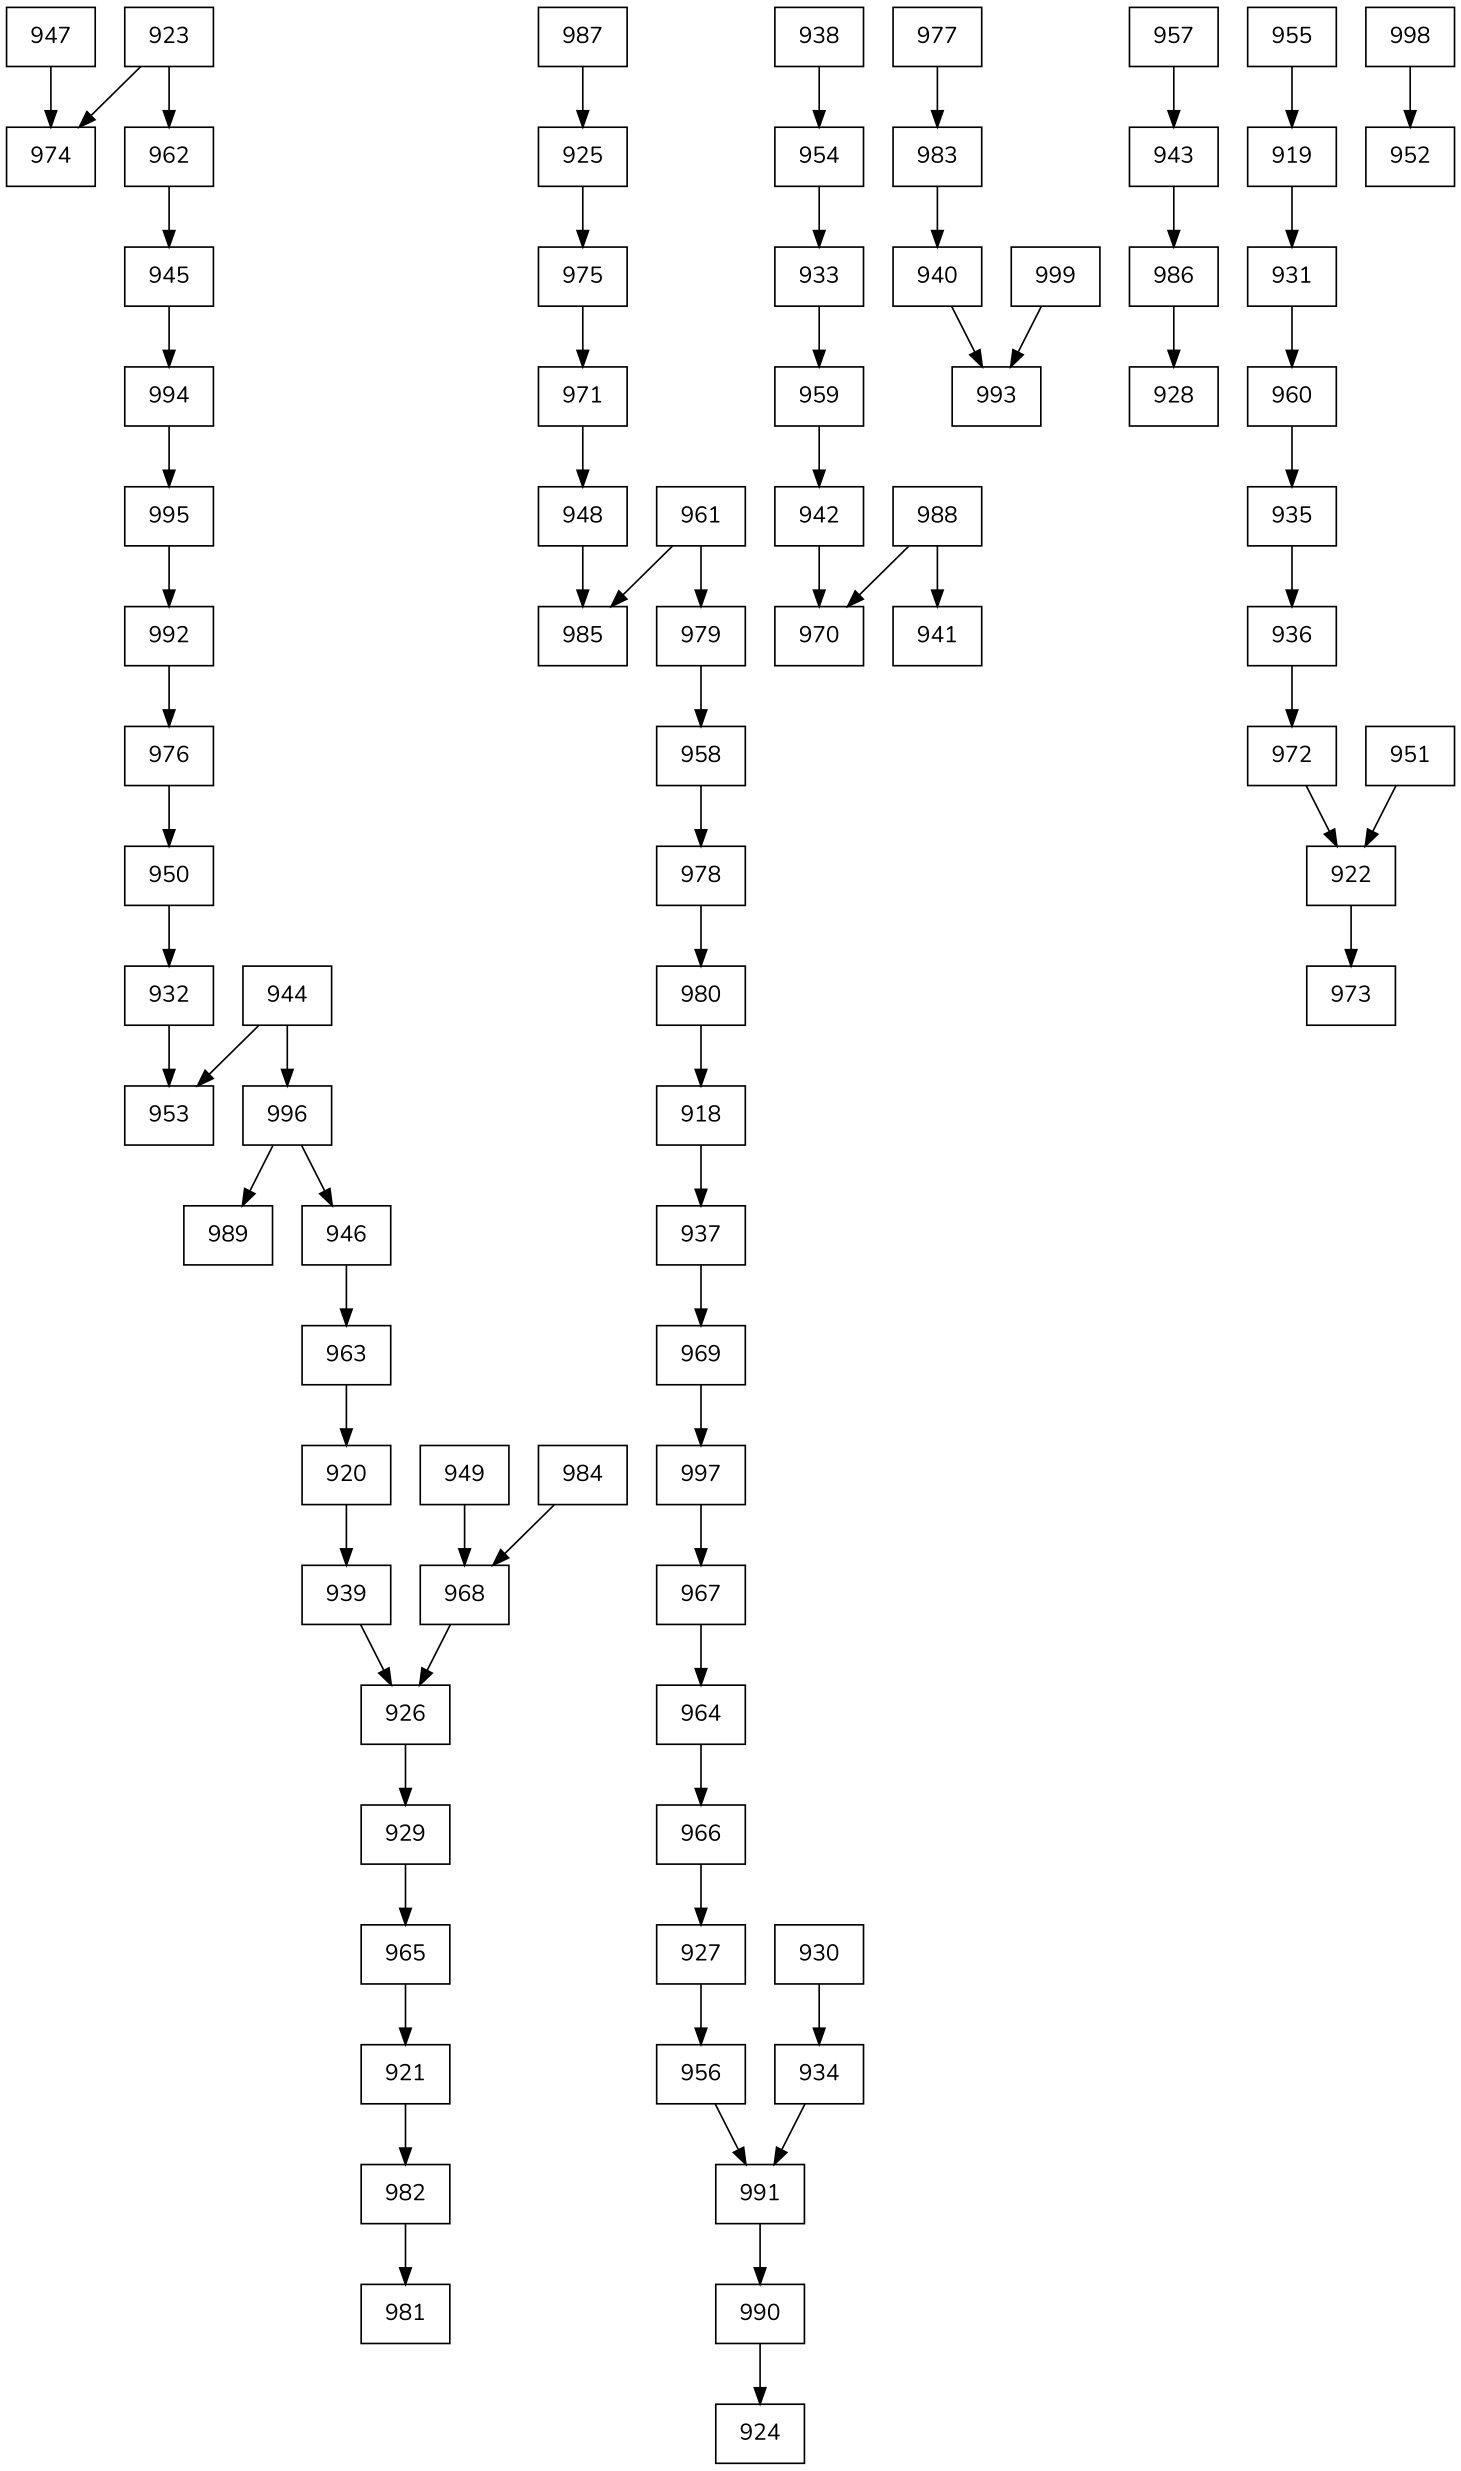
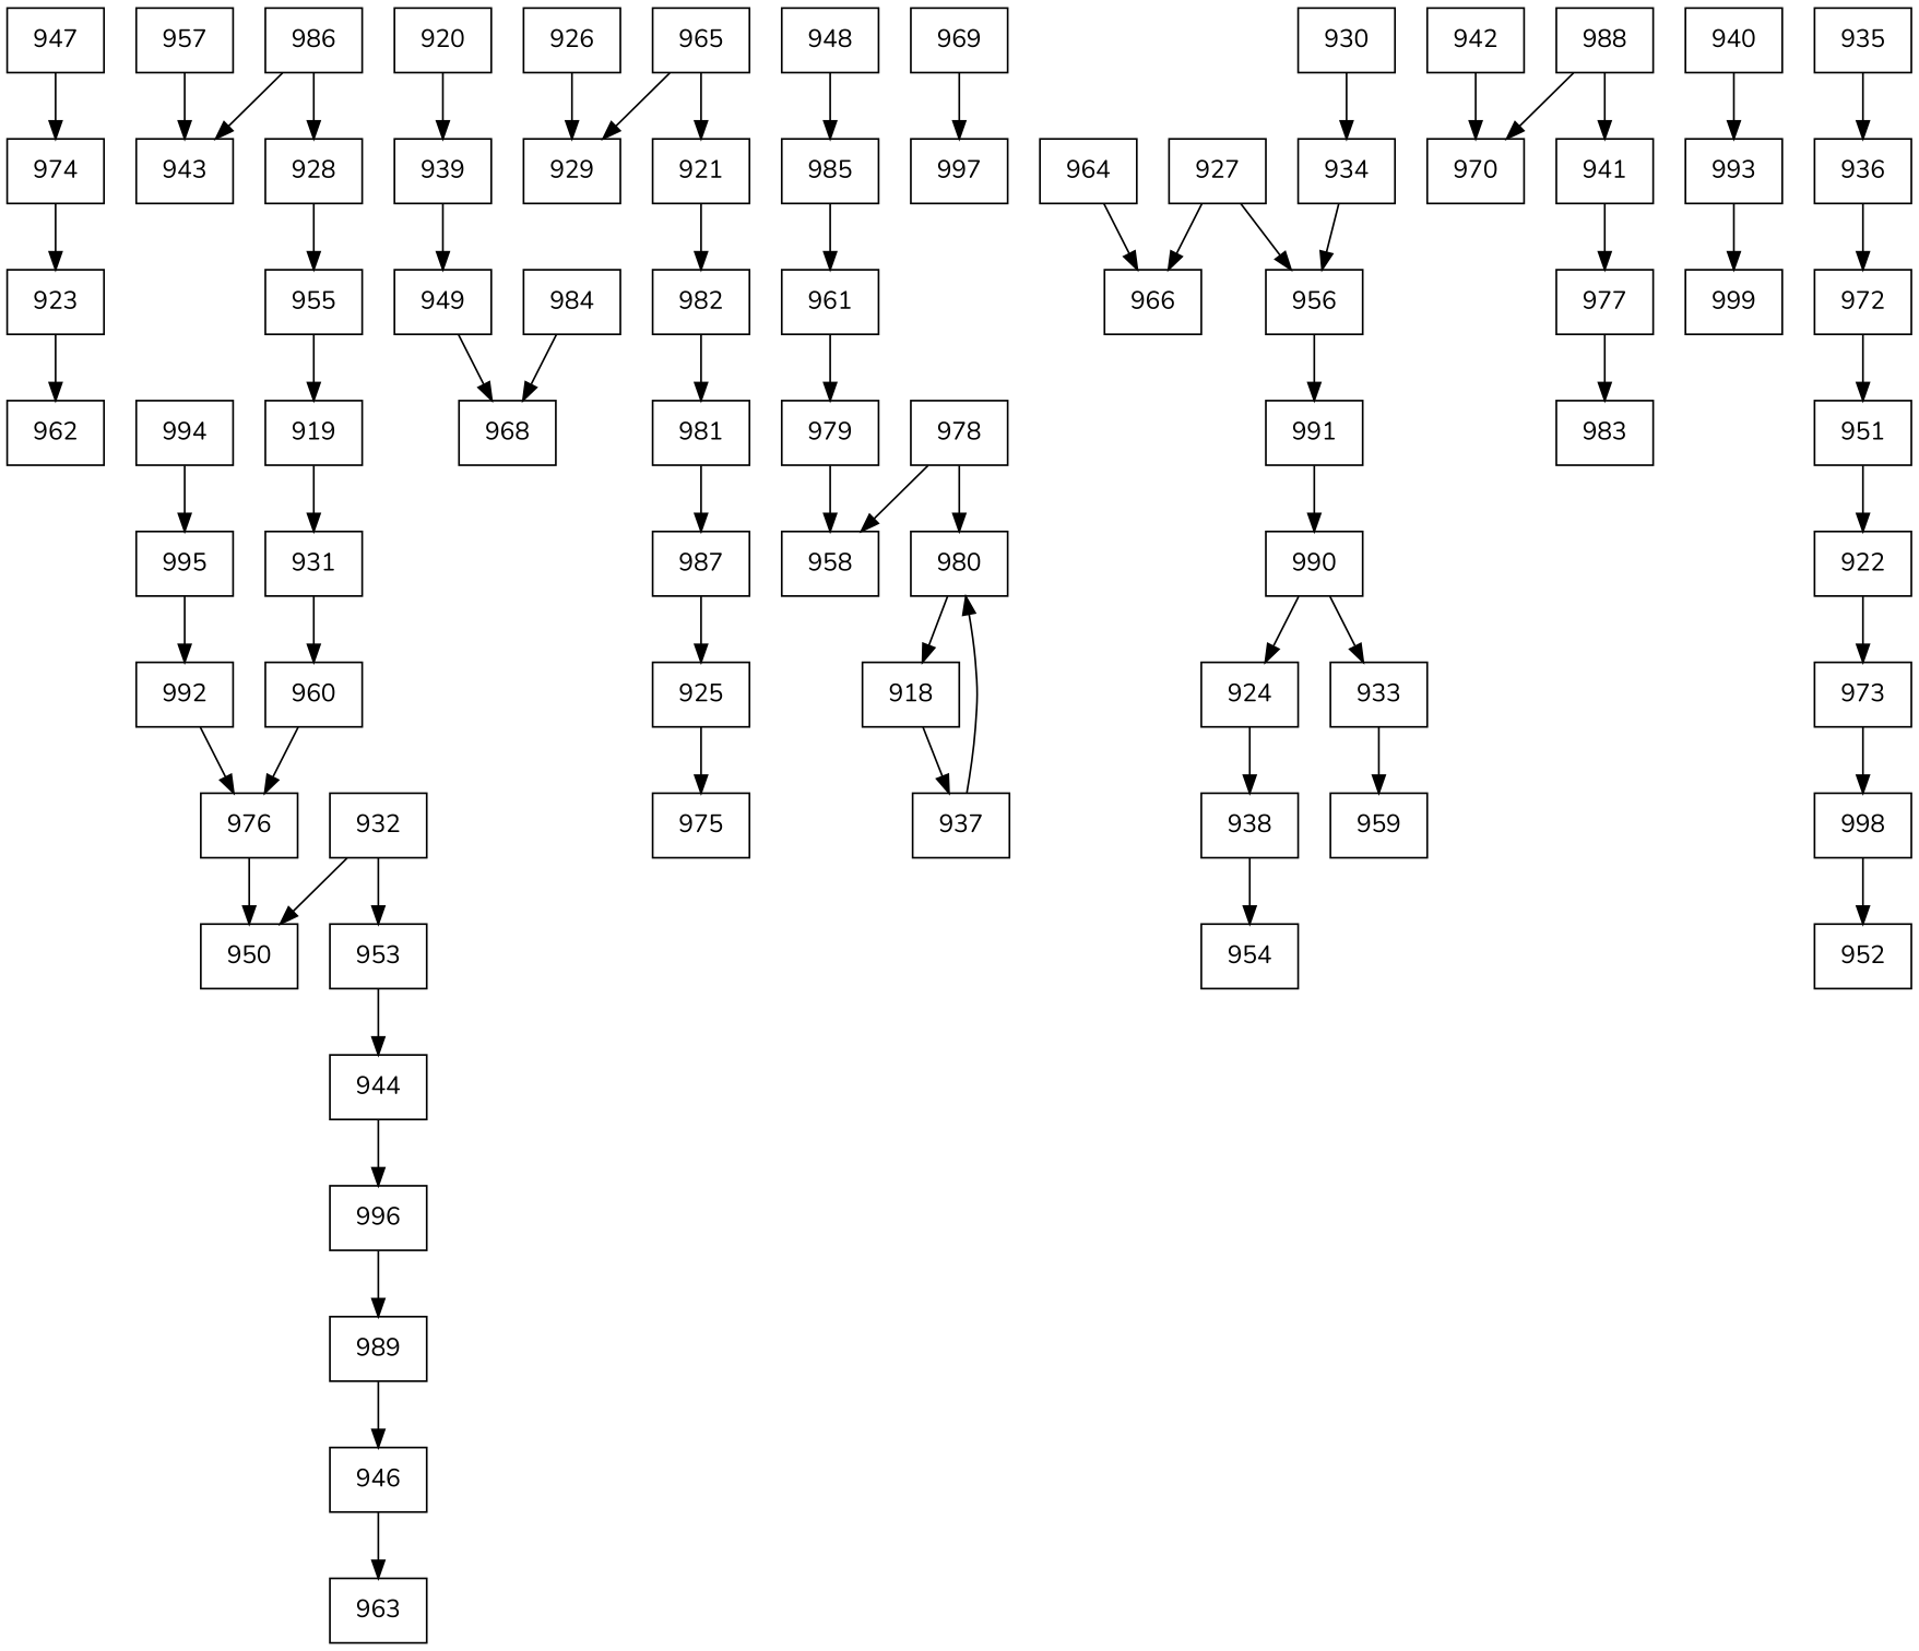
  digraph {
    fontname=Nunito
    node [fontname=Nunito shape=record]
    edge [fontname=Nunito]
    n1 [label="{947}"]
    n2 [label="{974}"]
    n3 [label="{923}"]
    n4 [label="{962}"]
-   n5 [label="{945}"]
    n6 [label="{994}"]
    n7 [label="{995}"]
    n8 [label="{992}"]
    n9 [label="{976}"]
    n10 [label="{950}"]
    n11 [label="{932}"]
    n12 [label="{953}"]
    n13 [label="{944}"]
    n14 [label="{996}"]
    n15 [label="{989}"]
    n16 [label="{946}"]
    n17 [label="{963}"]
    n18 [label="{920}"]
    n19 [label="{939}"]
    n20 [label="{949}"]
    n21 [label="{968}"]
    n22 [label="{984}"]
    n23 [label="{926}"]
    n24 [label="{929}"]
    n25 [label="{965}"]
    n26 [label="{921}"]
    n27 [label="{982}"]
    n28 [label="{981}"]
    n29 [label="{987}"]
    n30 [label="{925}"]
    n31 [label="{975}"]
-   n32 [label="{971}"]
    n33 [label="{948}"]
    n34 [label="{985}"]
    n35 [label="{961}"]
    n36 [label="{979}"]
    n37 [label="{958}"]
    n38 [label="{978}"]
    n39 [label="{980}"]
    n40 [label="{918}"]
    n41 [label="{937}"]
    n42 [label="{969}"]
    n43 [label="{997}"]
-   n44 [label="{967}"]
    n45 [label="{964}"]
    n46 [label="{966}"]
    n47 [label="{927}"]
    n48 [label="{956}"]
    n49 [label="{991}"]
    n50 [label="{930}"]
    n51 [label="{934}"]
    n52 [label="{990}"]
    n53 [label="{924}"]
    n54 [label="{938}"]
    n55 [label="{954}"]
    n56 [label="{933}"]
    n57 [label="{959}"]
    n58 [label="{942}"]
    n59 [label="{970}"]
    n60 [label="{988}"]
    n61 [label="{941}"]
    n62 [label="{977}"]
    n63 [label="{983}"]
    n64 [label="{940}"]
    n65 [label="{993}"]
    n66 [label="{999}"]
    n67 [label="{957}"]
    n68 [label="{943}"]
    n69 [label="{986}"]
    n70 [label="{928}"]
    n71 [label="{955}"]
    n72 [label="{919}"]
    n73 [label="{931}"]
    n74 [label="{960}"]
    n75 [label="{935}"]
    n76 [label="{936}"]
    n77 [label="{972}"]
    n78 [label="{951}"]
    n79 [label="{922}"]
    n80 [label="{973}"]
    n81 [label="{998}"]
    n82 [label="{952}"]
    n1 -> n2
-   n3 -> n2
+   n2 -> n3
    n3 -> n4
-   n4 -> n5
-   n5 -> n6
    n6 -> n7
    n7 -> n8
    n8 -> n9
    n9 -> n10
-   n10 -> n11
+   n11 -> n10
    n11 -> n12
-   n13 -> n12
+   n12 -> n13
    n13 -> n14
    n14 -> n15
-   n14 -> n16
+   n15 -> n16
    n16 -> n17
-   n17 -> n18
    n18 -> n19
-   n19 -> n23
+   n19 -> n20
    n20 -> n21
-   n21 -> n23
    n22 -> n21
    n23 -> n24
-   n24 -> n25
+   n25 -> n24
    n25 -> n26
    n26 -> n27
    n27 -> n28
+   n28 -> n29
    n29 -> n30
    n30 -> n31
-   n31 -> n32
-   n32 -> n33
    n33 -> n34
-   n35 -> n34
+   n34 -> n35
    n35 -> n36
    n36 -> n37
-   n37 -> n38
+   n38 -> n37
    n38 -> n39
    n39 -> n40
    n40 -> n41
-   n41 -> n42
+   n41 -> n39
    n42 -> n43
-   n43 -> n44
-   n44 -> n45
    n45 -> n46
-   n46 -> n47
+   n47 -> n46
    n47 -> n48
    n48 -> n49
    n49 -> n52
    n50 -> n51
-   n51 -> n49
+   n51 -> n48
    n52 -> n53
+   n53 -> n54
    n54 -> n55
-   n55 -> n56
+   n52 -> n56
    n56 -> n57
-   n57 -> n58
    n58 -> n59
    n60 -> n59
    n60 -> n61
+   n61 -> n62
    n62 -> n63
-   n63 -> n64
    n64 -> n65
-   n66 -> n65
+   n65 -> n66
    n67 -> n68
-   n68 -> n69
+   n69 -> n68
    n69 -> n70
+   n70 -> n71
    n71 -> n72
    n72 -> n73
    n73 -> n74
-   n74 -> n75
+   n74 -> n9
    n75 -> n76
    n76 -> n77
-   n77 -> n79
+   n77 -> n78
    n78 -> n79
    n79 -> n80
+   n80 -> n81
    n81 -> n82
  }
